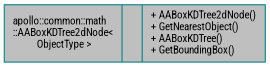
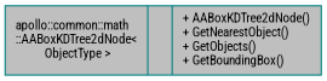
  digraph {
    rankdir=LR
    fontname="Roboto Condensed"
-   n1 [color=teal fillcolor=grey75 fontcolor=black fontname="Roboto Condensed" fontsize=10 height=0.2 label="{apollo::common::math\l::AABoxKDTree2dNode\<\l ObjectType \>\n||+ AABoxKDTree2dNode()\l+ GetNearestObject()\l+ AABoxKDTree()\l+ GetBoundingBox()\l}" shape=record style=filled width=0.4]
+   n1 [color=teal fillcolor=grey75 fontcolor=black fontname="Roboto Condensed" fontsize=10 height=0.2 label="{apollo::common::math\l::AABoxKDTree2dNode\<\l ObjectType \>\n||+ AABoxKDTree2dNode()\l+ GetNearestObject()\l+ GetObjects()\l+ GetBoundingBox()\l}" shape=record style=filled width=0.4]
  }
